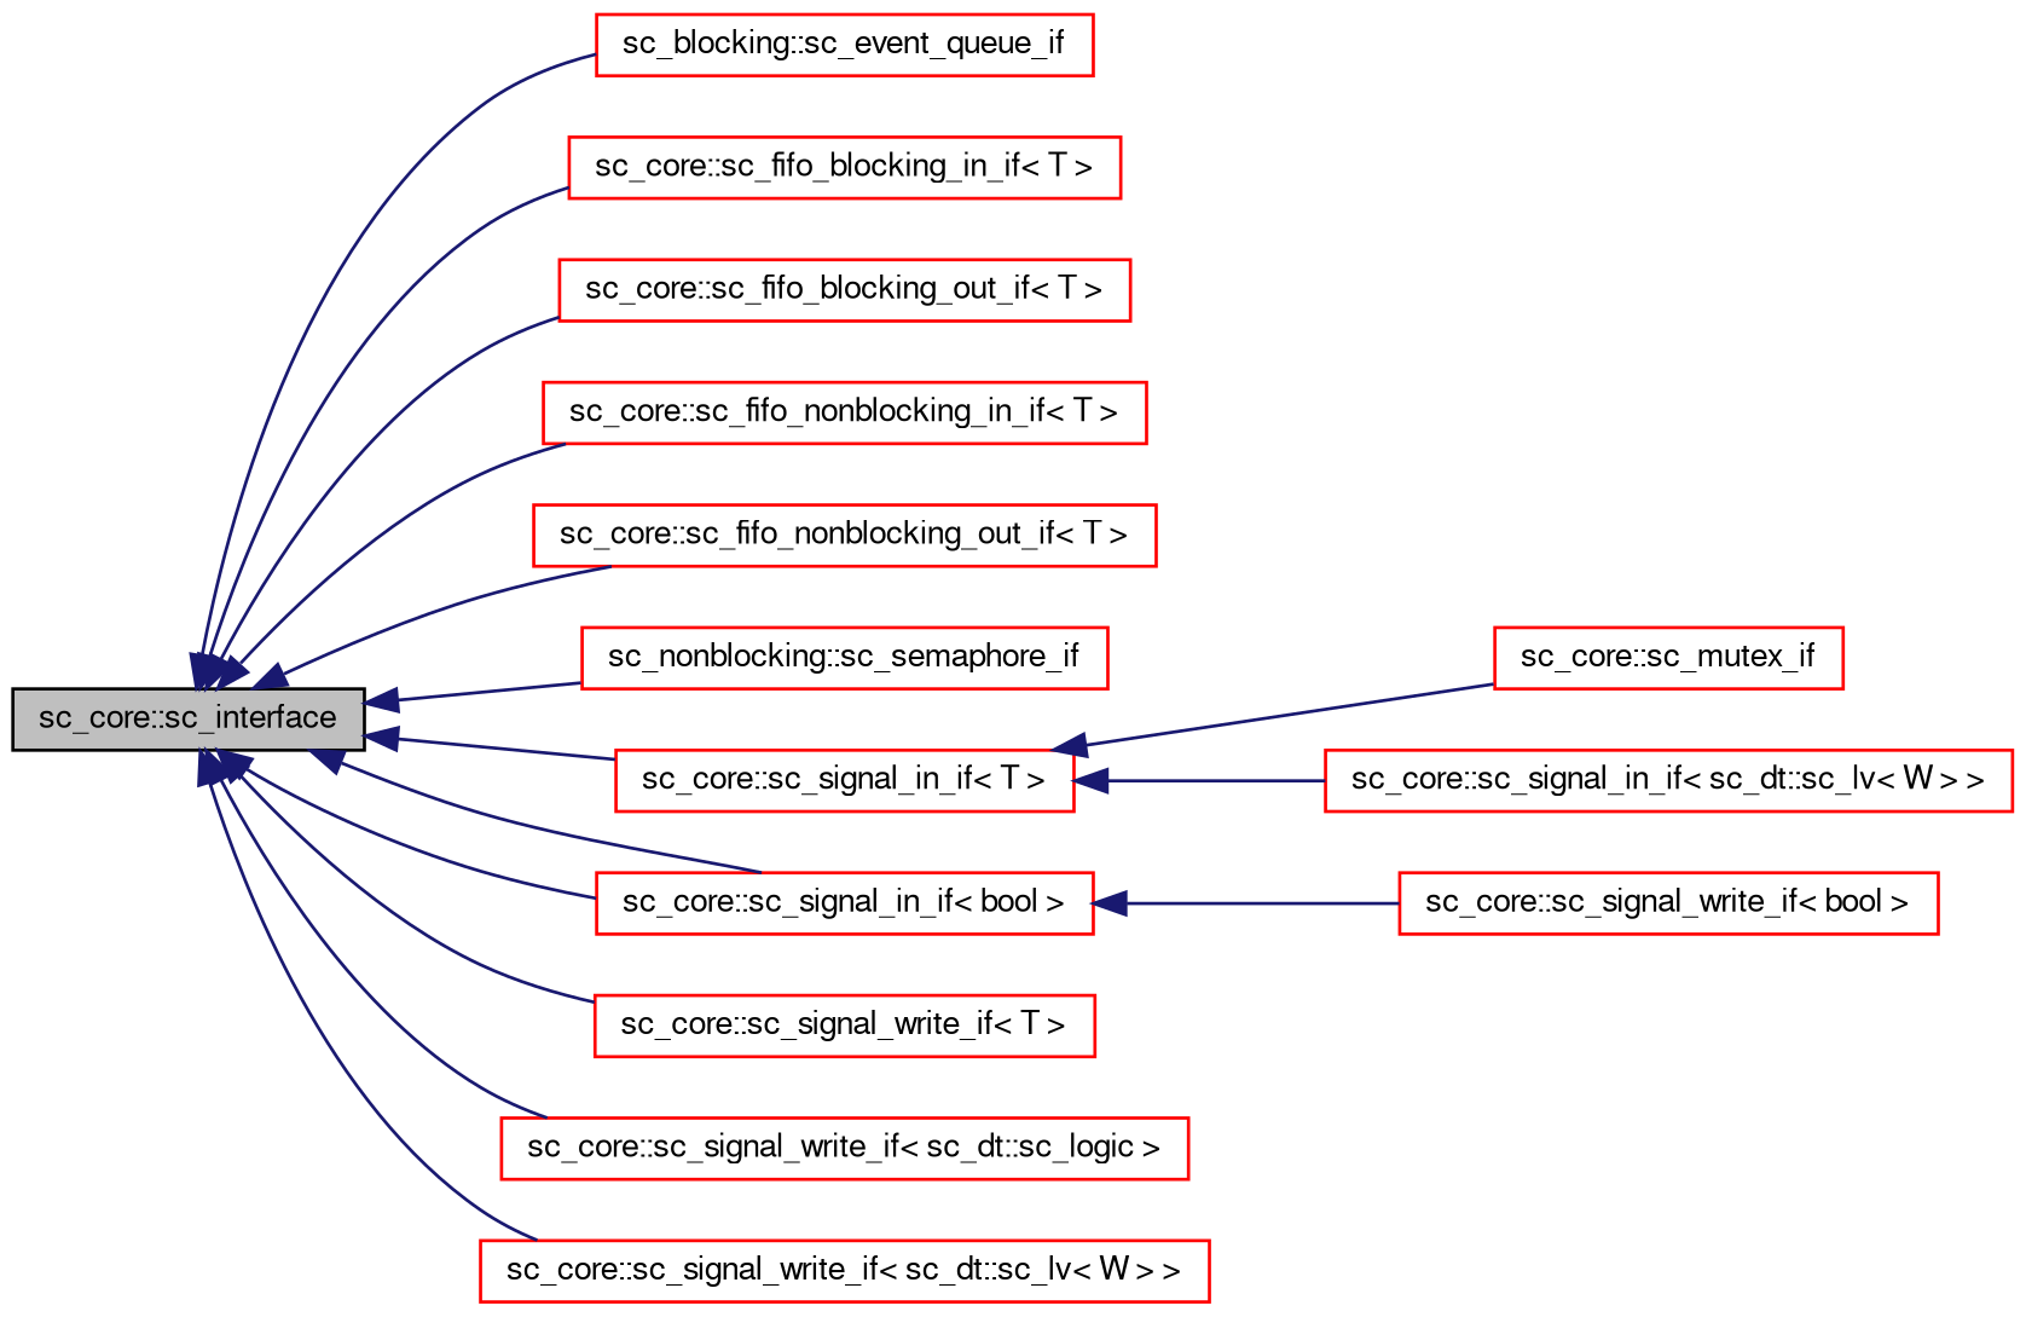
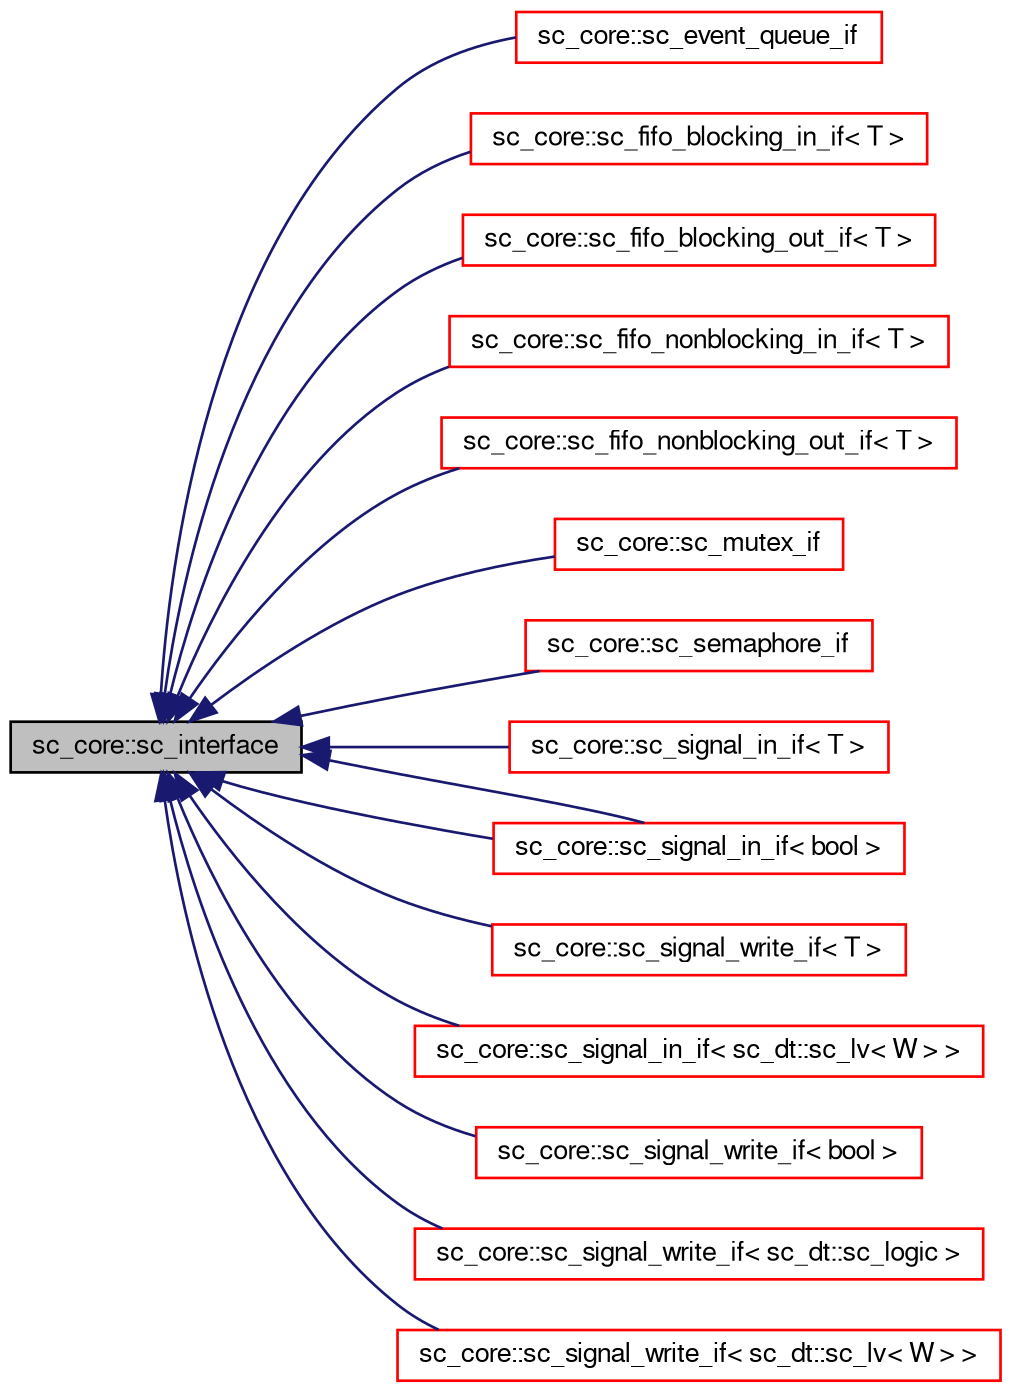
  digraph {
    rankdir=LR
    node [color=red fillcolor=white fontname=FreeSans fontsize=10 shape=record style=filled]
    edge [color=midnightblue dir=back fontname=FreeSans fontsize=10 labelfontname=FreeSans labelfontsize=10 style=solid]
    n1 [color=black fillcolor=grey75 fontcolor=black height=0.2 label="sc_core::sc_interface" width=0.4]
-   n2 [height=0.2 label="sc_blocking::sc_event_queue_if" width=0.4]
+   n2 [height=0.2 label="sc_core::sc_event_queue_if" width=0.4]
    n3 [height=0.2 label="sc_core::sc_fifo_blocking_in_if\< T \>" width=0.4]
    n4 [height=0.2 label="sc_core::sc_fifo_blocking_out_if\< T \>" width=0.4]
    n5 [height=0.2 label="sc_core::sc_fifo_nonblocking_in_if\< T \>" width=0.4]
    n6 [height=0.2 label="sc_core::sc_fifo_nonblocking_out_if\< T \>" width=0.4]
    n7 [height=0.2 label="sc_core::sc_mutex_if" width=0.4]
-   n8 [height=0.2 label="sc_nonblocking::sc_semaphore_if" width=0.4]
+   n8 [height=0.2 label="sc_core::sc_semaphore_if" width=0.4]
    n9 [height=0.2 label="sc_core::sc_signal_in_if\< T \>" width=0.4]
    n10 [height=0.2 label="sc_core::sc_signal_in_if\< bool \>" width=0.4]
    n11 [height=0.2 label="sc_core::sc_signal_write_if\< T \>" width=0.4]
    n12 [height=0.2 label="sc_core::sc_signal_in_if\< sc_dt::sc_lv\< W \> \>" width=0.4]
    n13 [height=0.2 label="sc_core::sc_signal_write_if\< bool \>" width=0.4]
    n14 [height=0.2 label="sc_core::sc_signal_write_if\< sc_dt::sc_logic \>" width=0.4]
    n15 [height=0.2 label="sc_core::sc_signal_write_if\< sc_dt::sc_lv\< W \> \>" width=0.4]
    n1 -> n2
    n1 -> n3
    n1 -> n4
    n1 -> n5
    n1 -> n6
-   n9 -> n7
+   n1 -> n7
    n1 -> n8
    n1 -> n9
    n1 -> n10
    n1 -> n10
    n1 -> n11
-   n9 -> n12
-   n10 -> n13
+   n1 -> n12
+   n1 -> n13
    n1 -> n14
    n1 -> n15
  }
